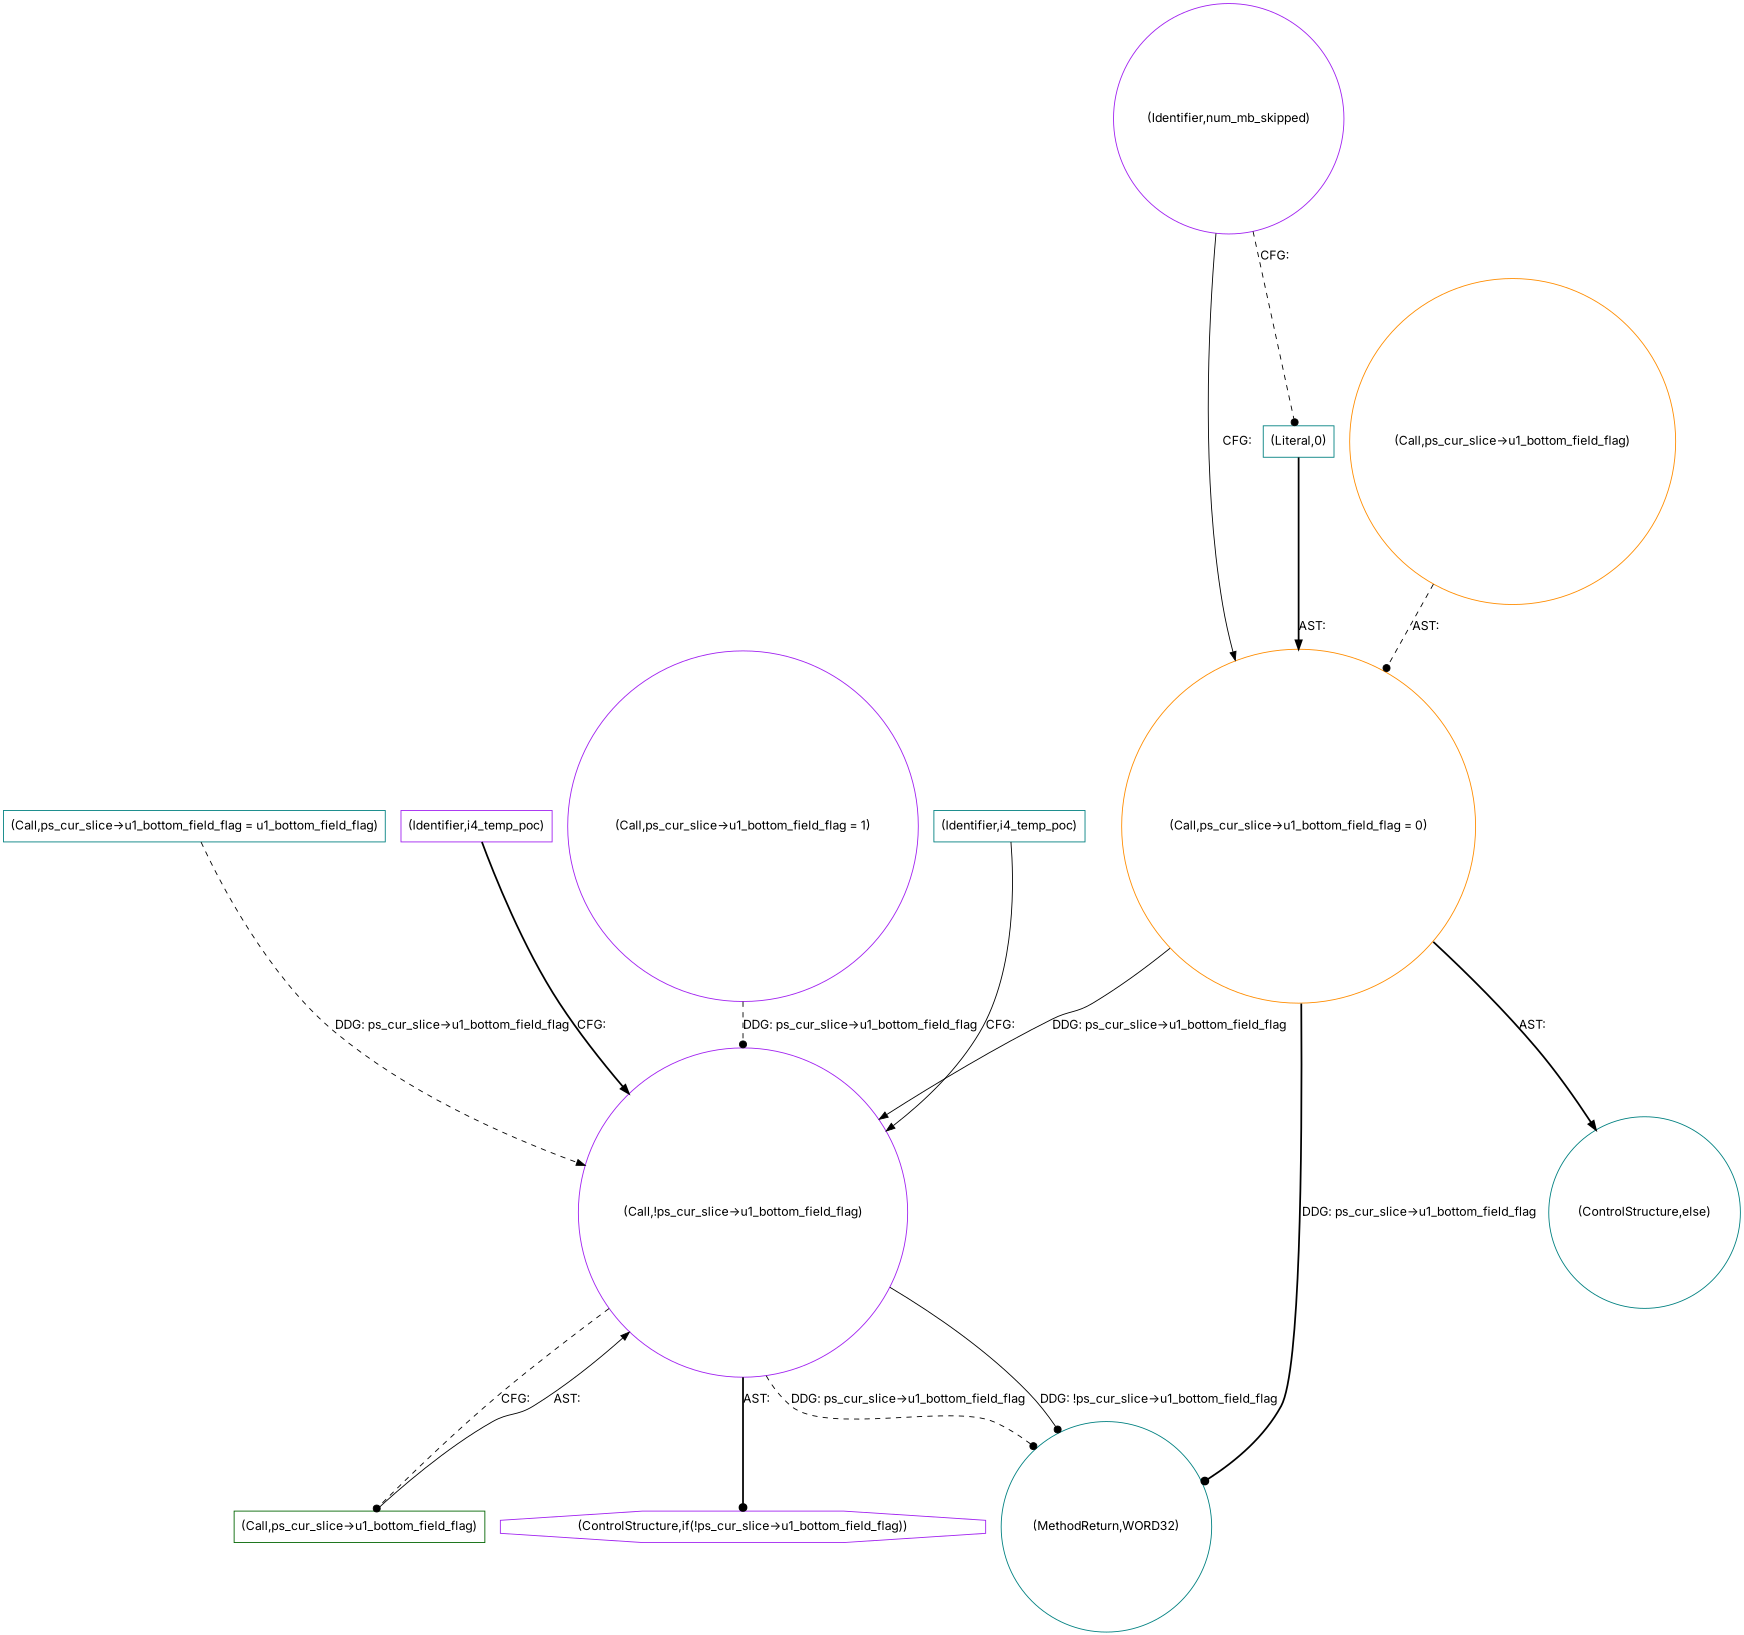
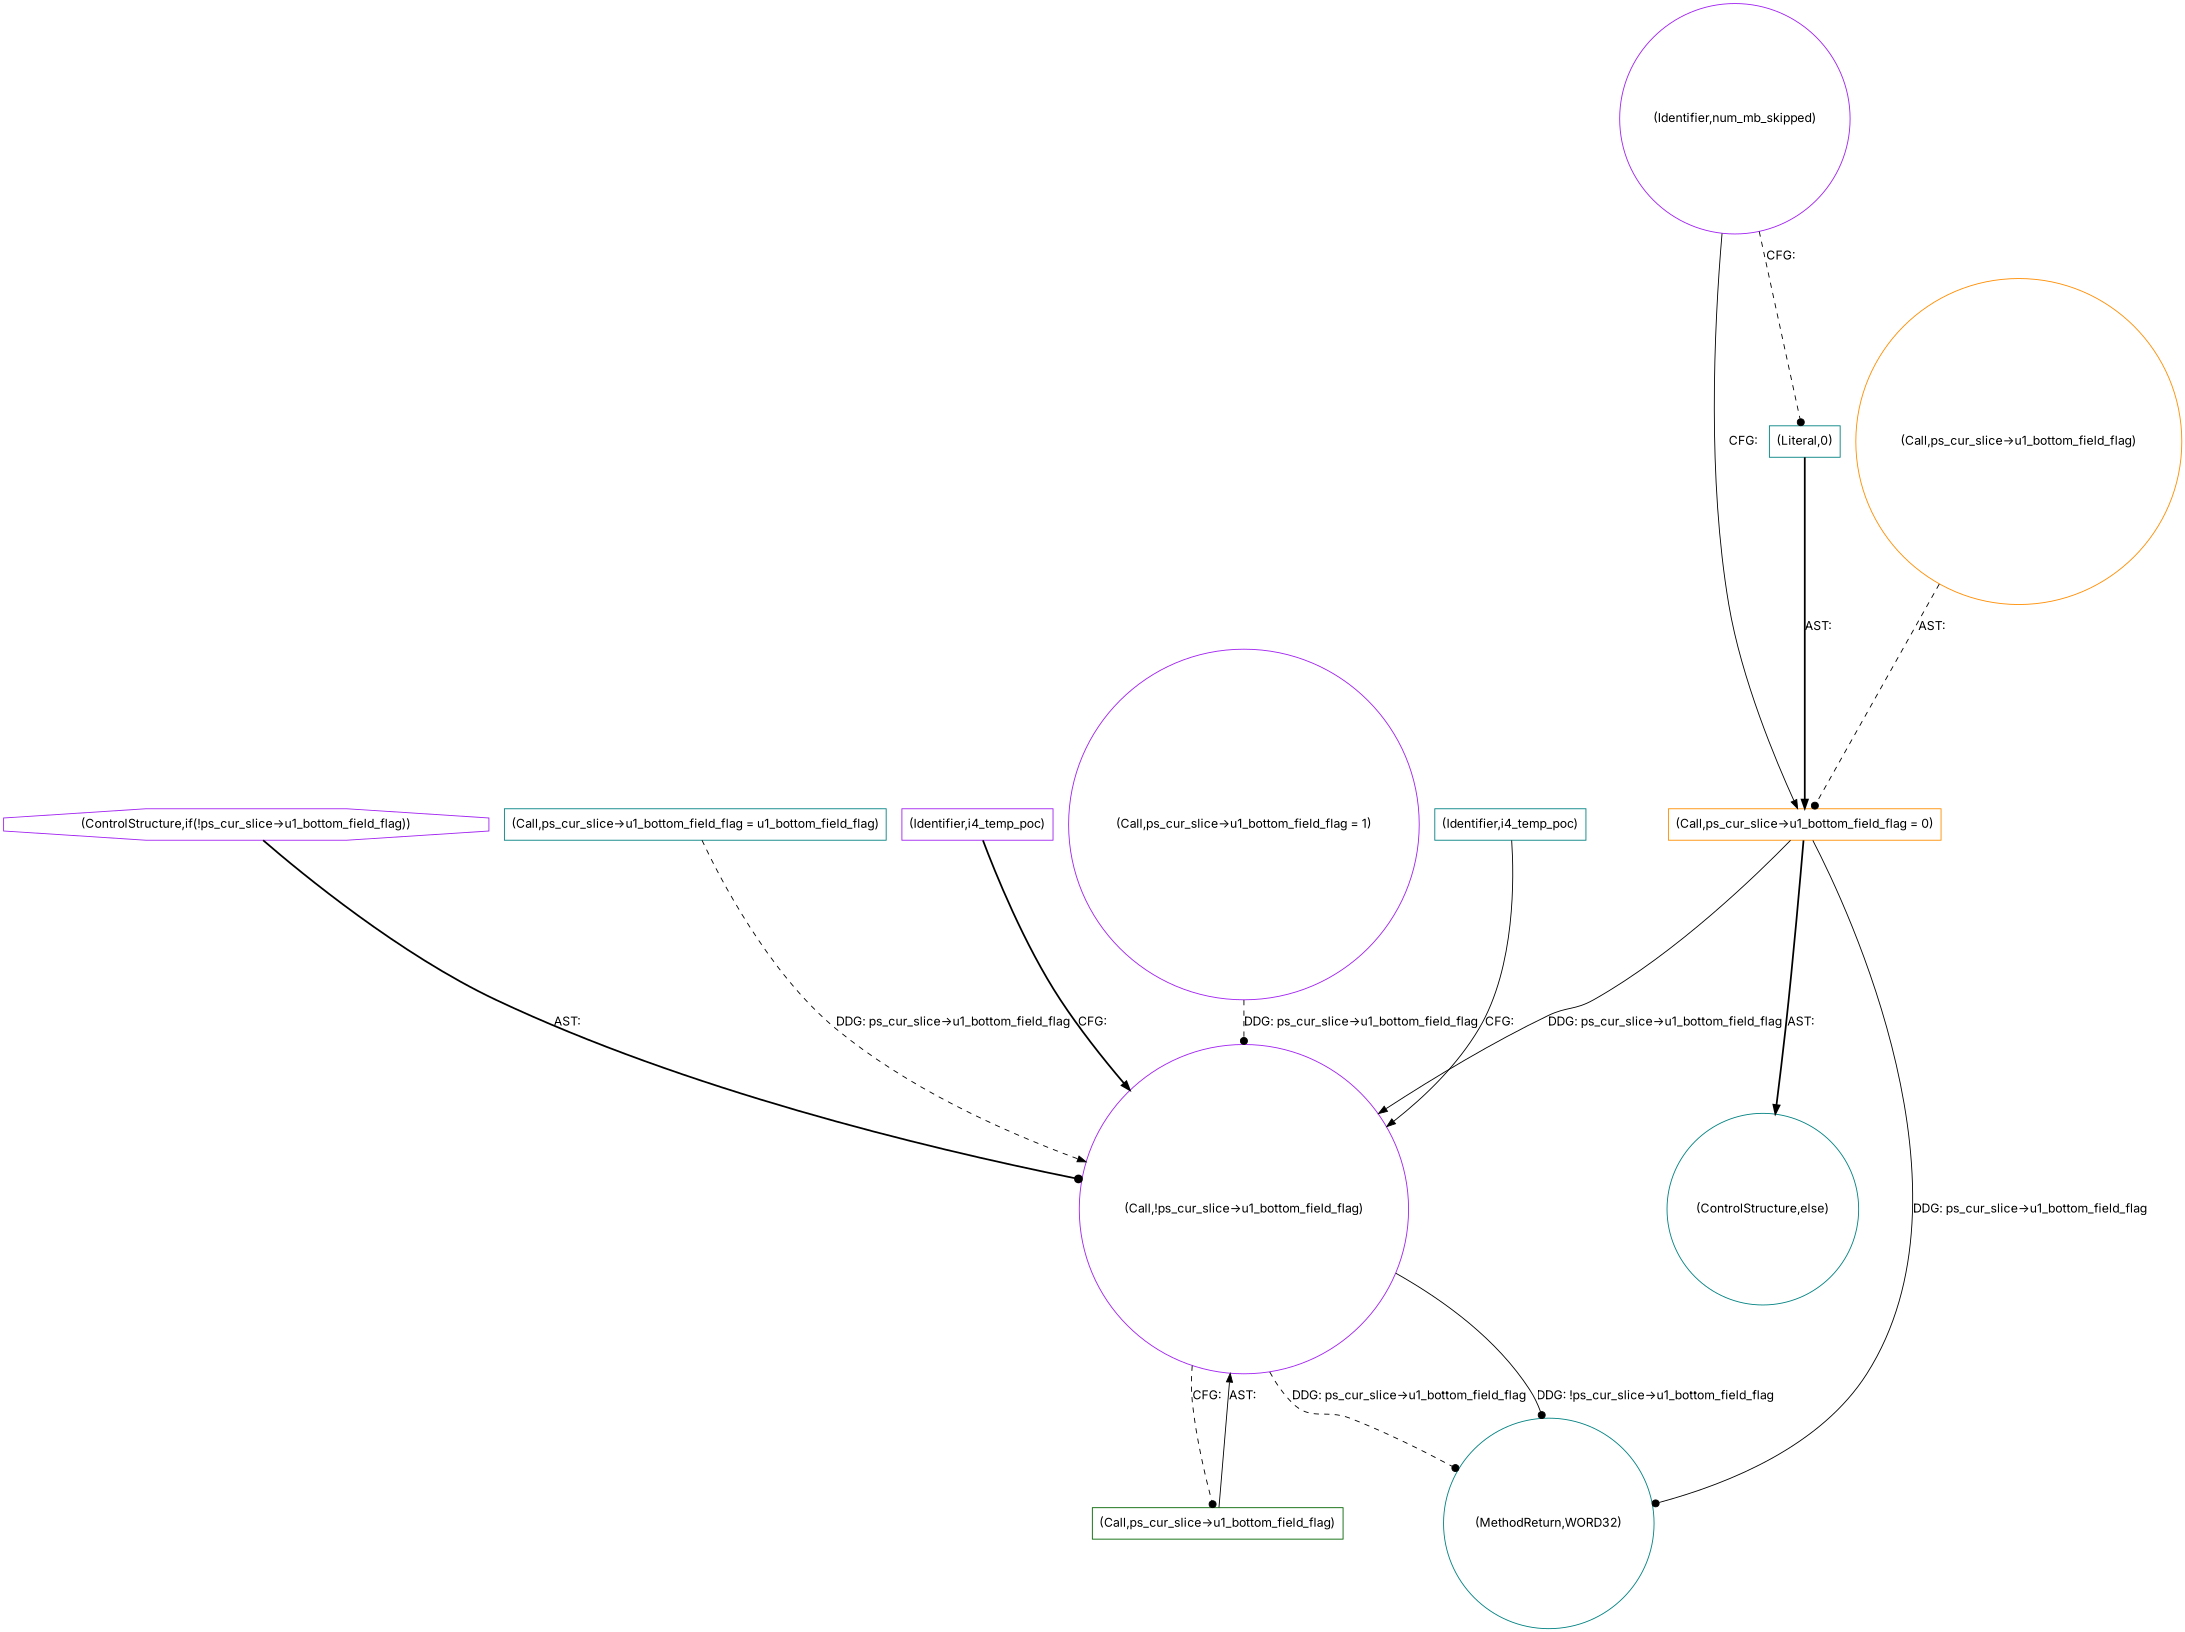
  digraph {
    fontname=Inter
    node [color=purple fontname=Inter shape=box]
    edge [arrowhead=normal fontname=Inter style=solid]
-   n1 [color=darkorange label="(Call,ps_cur_slice->u1_bottom_field_flag = 0)" shape=circle]
+   n1 [color=darkorange label="(Call,ps_cur_slice->u1_bottom_field_flag = 0)"]
    n2 [label="(Call,!ps_cur_slice->u1_bottom_field_flag)" shape=circle]
    n3 [color=teal label="(MethodReturn,WORD32)" shape=circle]
    n4 [color=teal label="(ControlStructure,else)" shape=circle]
    n5 [color=darkgreen label="(Call,ps_cur_slice->u1_bottom_field_flag)"]
    n6 [label="(ControlStructure,if(!ps_cur_slice->u1_bottom_field_flag))" shape=octagon]
    n7 [color=teal label="(Literal,0)"]
    n8 [color=teal label="(Call,ps_cur_slice->u1_bottom_field_flag = u1_bottom_field_flag)"]
    n9 [label="(Identifier,i4_temp_poc)"]
    n10 [label="(Identifier,num_mb_skipped)" shape=circle]
    n11 [label="(Call,ps_cur_slice->u1_bottom_field_flag = 1)" shape=circle]
    n12 [color=darkorange label="(Call,ps_cur_slice->u1_bottom_field_flag)" shape=circle]
    n13 [color=teal label="(Identifier,i4_temp_poc)"]
    n1 -> n2 [label="DDG: ps_cur_slice->u1_bottom_field_flag"]
-   n1 -> n3 [arrowhead=dot label="DDG: ps_cur_slice->u1_bottom_field_flag" style=bold]
+   n1 -> n3 [arrowhead=dot label="DDG: ps_cur_slice->u1_bottom_field_flag"]
    n1 -> n4 [label="AST: " style=bold]
    n2 -> n3 [arrowhead=dot label="DDG: !ps_cur_slice->u1_bottom_field_flag"]
    n2 -> n3 [arrowhead=dot label="DDG: ps_cur_slice->u1_bottom_field_flag" style=dashed]
    n2 -> n5 [arrowhead=dot label="CFG: " style=dashed]
-   n2 -> n6 [arrowhead=dot label="AST: " style=bold]
+   n6 -> n2 [arrowhead=dot label="AST: " style=bold]
    n5 -> n2 [label="AST: "]
    n7 -> n1 [label="AST: " style=bold]
    n8 -> n2 [label="DDG: ps_cur_slice->u1_bottom_field_flag" style=dashed]
    n9 -> n2 [label="CFG: " style=bold]
    n10 -> n1 [label="CFG: "]
    n10 -> n7 [arrowhead=dot label="CFG: " style=dashed]
    n11 -> n2 [arrowhead=dot label="DDG: ps_cur_slice->u1_bottom_field_flag" style=dashed]
    n12 -> n1 [arrowhead=dot label="AST: " style=dashed]
    n13 -> n2 [label="CFG: "]
  }
